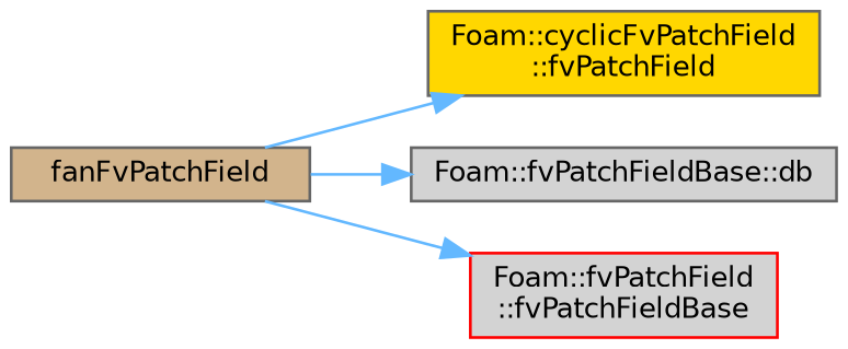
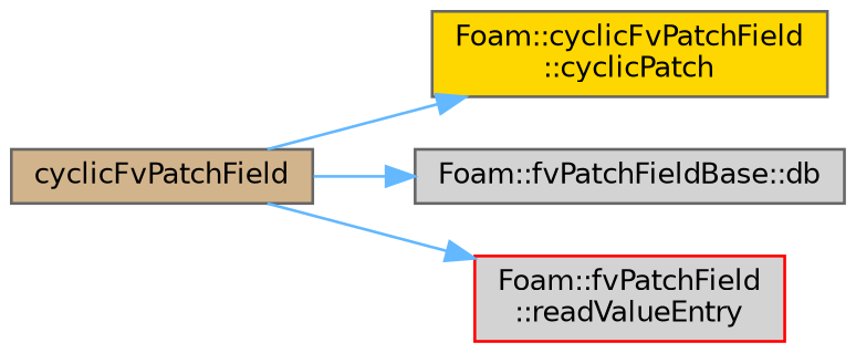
  digraph {
    rankdir=LR
    node [color=grey40 fillcolor=lightgrey fontname=Helvetica fontsize=10 shape=box style=filled]
    edge [color=steelblue1 fontname=Helvetica fontsize=10 labelfontname=Helvetica labelfontsize=10 style=solid]
-   n1 [color=gray40 fillcolor=tan fontcolor=black height=0.2 label=fanFvPatchField width=0.4]
-   n2 [fillcolor=gold height=0.2 label="Foam::cyclicFvPatchField\l::fvPatchField" width=0.4]
+   n1 [color=gray40 fillcolor=tan fontcolor=black height=0.2 label=cyclicFvPatchField width=0.4]
+   n2 [fillcolor=gold height=0.2 label="Foam::cyclicFvPatchField\l::cyclicPatch" width=0.4]
    n3 [height=0.2 label="Foam::fvPatchFieldBase::db" width=0.4]
-   n4 [color=red height=0.2 label="Foam::fvPatchField\l::fvPatchFieldBase" width=0.4]
+   n4 [color=red height=0.2 label="Foam::fvPatchField\l::readValueEntry" width=0.4]
    n1 -> n2
    n1 -> n3
    n1 -> n4
  }
